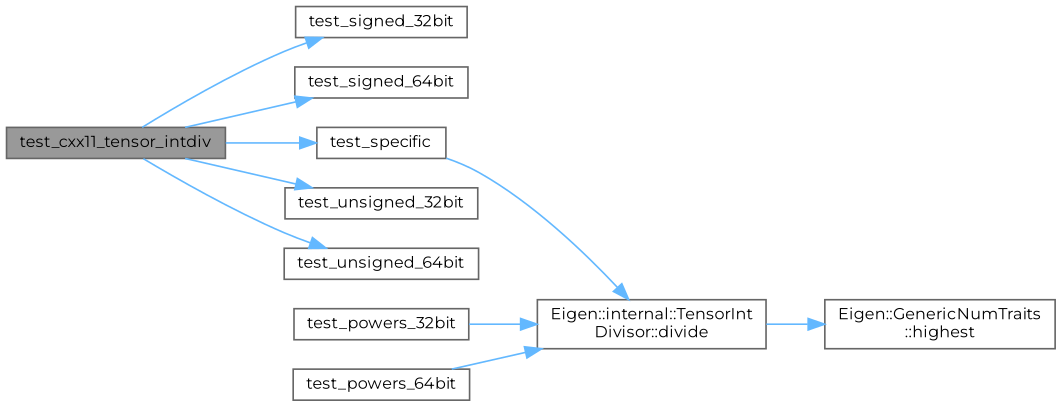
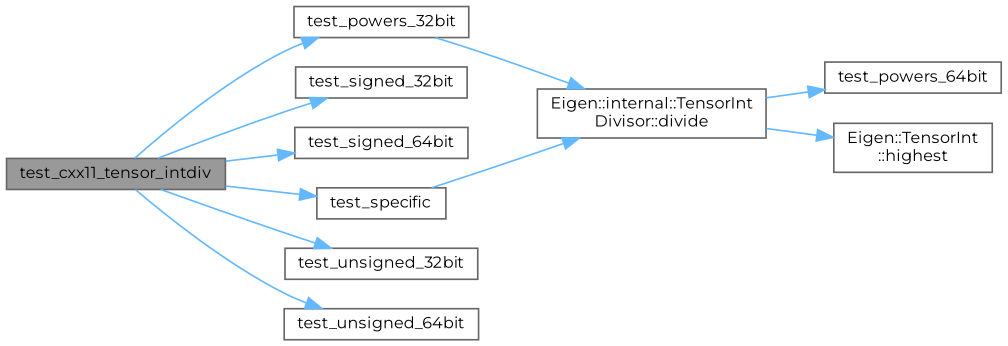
  digraph {
    fontname=Montserrat
    rankdir=LR
    node [color=grey40 fillcolor=white fontname=Montserrat fontsize=10 shape=box style=filled]
    edge [color=steelblue1 fontname=Montserrat fontsize=10 labelfontname=Helvetica labelfontsize=10 style=solid]
    n1 [color=gray40 fillcolor=grey60 fontcolor=black height=0.2 label=test_cxx11_tensor_intdiv width=0.4]
    n2 [height=0.2 label=test_powers_32bit width=0.4]
    n3 [height=0.2 label=test_signed_32bit width=0.4]
    n4 [height=0.2 label=test_signed_64bit width=0.4]
    n5 [height=0.2 label=test_specific width=0.4]
    n6 [height=0.2 label=test_unsigned_32bit width=0.4]
    n7 [height=0.2 label=test_unsigned_64bit width=0.4]
    n8 [height=0.2 label="Eigen::internal::TensorInt\lDivisor::divide" width=0.4]
    n9 [height=0.2 label=test_powers_64bit width=0.4]
-   n10 [height=0.2 label="Eigen::GenericNumTraits\l::highest" width=0.4]
+   n10 [height=0.2 label="Eigen::TensorInt\l::highest" width=0.4]
+   n1 -> n2
    n1 -> n3
    n1 -> n4
    n1 -> n5
    n1 -> n6
    n1 -> n7
    n2 -> n8
    n5 -> n8
    n8 -> n10
-   n9 -> n8
+   n8 -> n9
  }
